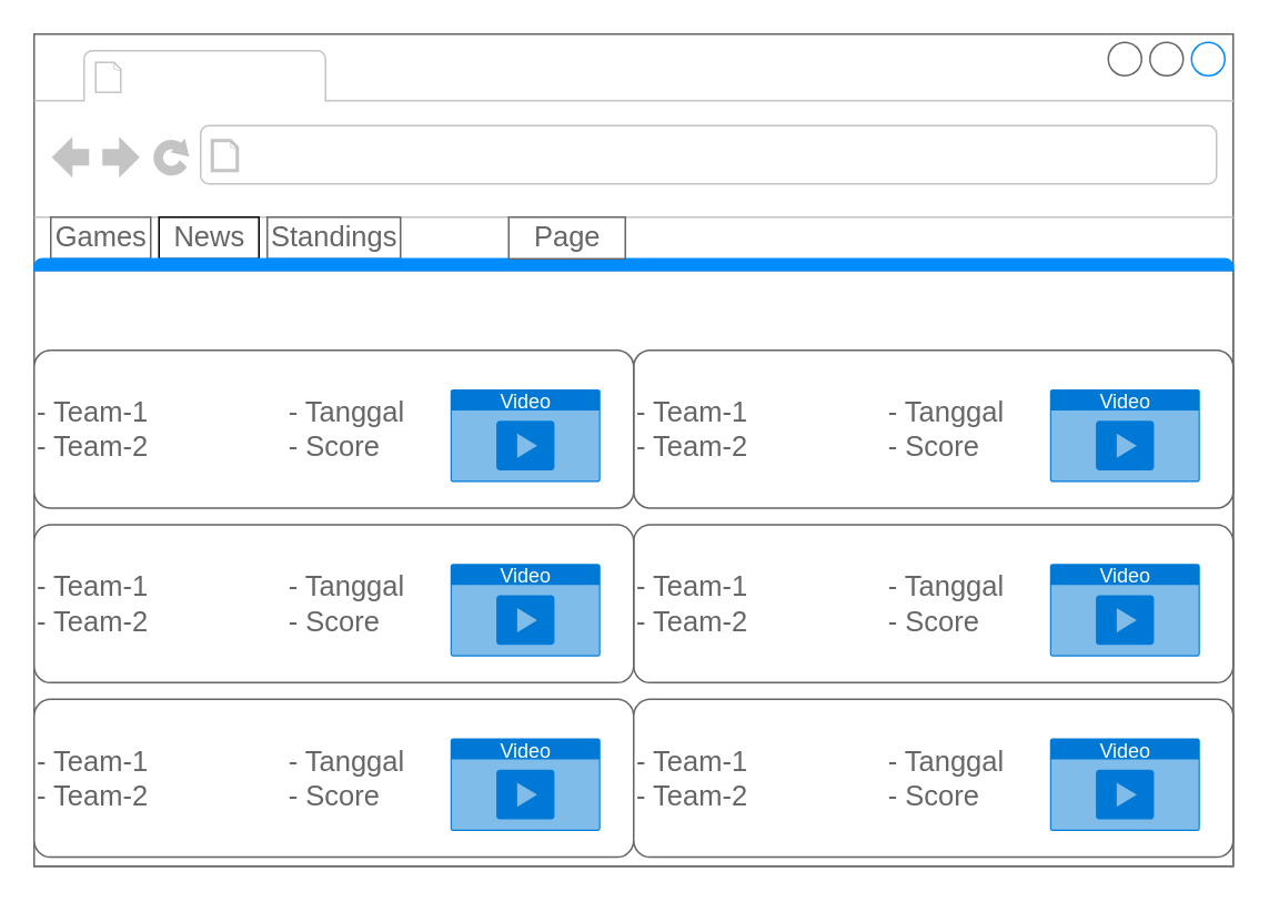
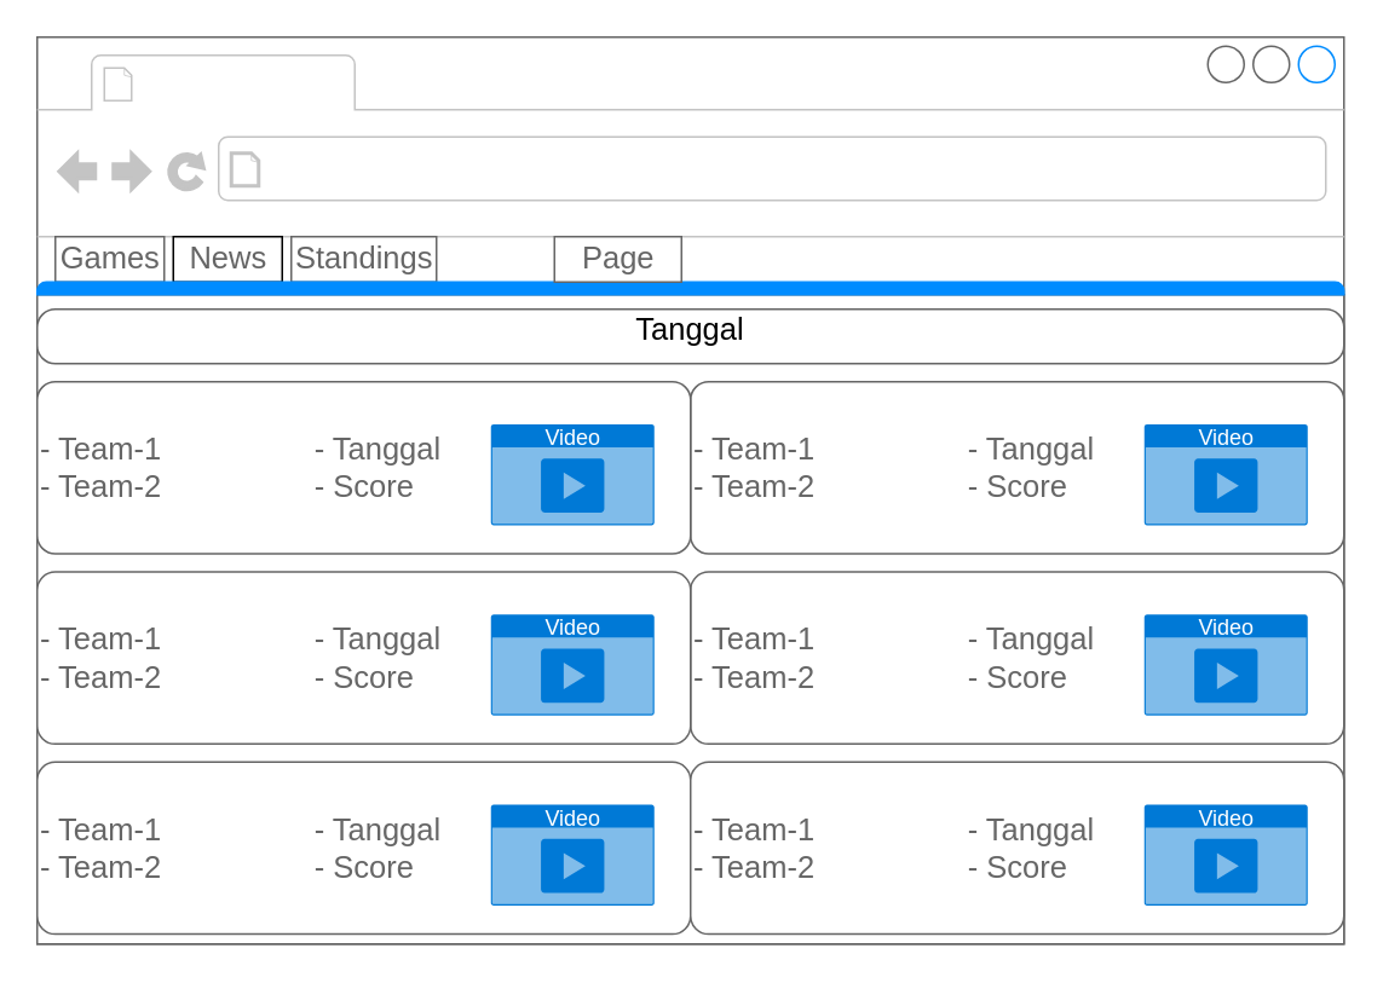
  <mxCell id="0" />
  <mxCell id="1" parent="0" />
  <mxCell id="2" value="" style="strokeWidth=1;shadow=0;dashed=0;align=center;html=1;shape=mxgraph.mockup.containers.browserWindow;rSize=0;strokeColor=#666666;strokeColor2=#008cff;strokeColor3=#c4c4c4;mainText=,;recursiveResize=0;" parent="1" vertex="1"><mxGeometry x="20" y="20" width="720" height="500" as="geometry" /></mxCell>
  <mxCell id="3" value="" style="strokeWidth=1;shadow=0;dashed=0;align=center;html=1;shape=mxgraph.mockup.containers.marginRect2;rectMarginTop=32;strokeColor=#666666;gradientColor=none;" parent="2" vertex="1"><mxGeometry y="110" width="720" height="390" as="geometry" /></mxCell>
  <mxCell id="4" value="Games" style="strokeColor=inherit;fillColor=inherit;gradientColor=inherit;strokeWidth=1;shadow=0;dashed=0;align=center;html=1;shape=mxgraph.mockup.containers.rrect;rSize=0;fontSize=17;fontColor=#666666;gradientColor=none;" parent="3" vertex="1"><mxGeometry width="60" height="25" relative="1" as="geometry"><mxPoint x="10" as="offset" /></mxGeometry></mxCell>
  <mxCell id="5" value="News" style="strokeWidth=1;shadow=0;dashed=0;align=center;html=1;shape=mxgraph.mockup.containers.rrect;rSize=0;fontSize=17;textOpacity=60;" parent="3" vertex="1"><mxGeometry width="60" height="25" relative="1" as="geometry"><mxPoint x="75" as="offset" /></mxGeometry></mxCell>
  <mxCell id="6" value="Standings" style="strokeColor=inherit;fillColor=inherit;gradientColor=inherit;strokeWidth=1;shadow=0;dashed=0;align=center;html=1;shape=mxgraph.mockup.containers.rrect;rSize=0;fontSize=17;fontColor=#666666;gradientColor=none;" parent="3" vertex="1"><mxGeometry width="80" height="25" relative="1" as="geometry"><mxPoint x="140" as="offset" /></mxGeometry></mxCell>
  <mxCell id="7" value="" style="strokeWidth=1;shadow=0;dashed=0;align=center;html=1;shape=mxgraph.mockup.containers.topButton;rSize=5;strokeColor=#008cff;fillColor=#008cff;gradientColor=none;resizeWidth=1;movable=0;deletable=1;" parent="3" vertex="1"><mxGeometry width="720" height="7" relative="1" as="geometry"><mxPoint y="25" as="offset" /></mxGeometry></mxCell>
+ <mxCell id="8" value="Tanggal" style="shape=mxgraph.mockup.containers.marginRect;rectMarginTop=10;strokeColor=#666666;strokeWidth=1;dashed=0;rounded=1;arcSize=5;recursiveResize=0;fontSize=17;" parent="3" vertex="1"><mxGeometry y="30" width="720" height="40" as="geometry" /></mxCell>
  <mxCell id="9" value="" style="shape=mxgraph.mockup.containers.marginRect;rectMarginTop=10;strokeColor=#666666;strokeWidth=1;dashed=0;rounded=1;arcSize=5;recursiveResize=0;" parent="3" vertex="1"><mxGeometry x="360" y="70" width="360" height="104.86" as="geometry" /></mxCell>
  <mxCell id="10" value="&lt;span&gt;&#09;&lt;/span&gt;&lt;br&gt;&lt;span&gt;&#09;&lt;/span&gt;- Team-1&lt;span&gt;&#09;&lt;span style=&quot;white-space: pre&quot;&gt;&#09;&lt;/span&gt;&lt;span style=&quot;white-space: pre&quot;&gt;&#09;&lt;/span&gt;&lt;span style=&quot;white-space: pre&quot;&gt;&#09;&lt;/span&gt;&lt;/span&gt;- Tanggal&amp;nbsp; &amp;nbsp; &amp;nbsp; &amp;nbsp; &amp;nbsp; &amp;nbsp;&lt;br&gt;&lt;span&gt;&#09;&lt;/span&gt;- Team-2&lt;span&gt;&#09;&lt;/span&gt;&lt;span&gt;&#09;&lt;/span&gt;&lt;span&gt;&#09;&lt;/span&gt;&amp;nbsp;&lt;span style=&quot;white-space: pre&quot;&gt;&#09;&lt;/span&gt;&lt;span style=&quot;white-space: pre&quot;&gt;&#09;&lt;/span&gt;- Score&lt;span style=&quot;white-space: pre&quot;&gt;&#09;&lt;/span&gt;&lt;span style=&quot;color: rgba(0 , 0 , 0 , 0) ; font-family: monospace ; font-size: 0px&quot;&gt;%3CmxGraphModel%3E%3Croot%3E%3CmxCell%20id%3D%220%22%2F%3E%3CmxCell%20id%3D%221%22%20parent%3D%220%22%2F%3E%3CmxCell%20id%3D%222%22%20value%3D%22Standings%22%20style%3D%22strokeColor%3Dinherit%3BfillColor%3Dinherit%3BgradientColor%3Dinherit%3BstrokeWidth%3D1%3Bshadow%3D0%3Bdashed%3D0%3Balign%3Dcenter%3Bhtml%3D1%3Bshape%3Dmxgraph.mockup.containers.rrect%3BrSize%3D0%3BfontSize%3D17%3BfontColor%3D%23666666%3BgradientColor%3Dnone%3B%22%20vertex%3D%221%22%20parent%3D%221%22%3E%3CmxGeometry%20x%3D%22260%22%20y%3D%22230%22%20width%3D%2280%22%20height%3D%2225%22%20as%3D%22geometry%22%2F%3E%3C%2FmxCell%3E%3C%2Froot%3E%3C%2FmxGraphM&lt;/span&gt;" style="strokeWidth=1;shadow=0;dashed=0;align=center;html=1;shape=mxgraph.mockup.text.bulletedList;textColor=#666666;mainText=,,,,;textSize=17;bulletStyle=none;strokeColor=none;fillColor=none;align=left;verticalAlign=top;fontSize=17;fontColor=#666666;" parent="9" vertex="1"><mxGeometry y="11.143" width="360" height="100.286" as="geometry" /></mxCell>
  <mxCell id="11" value="Video" style="html=1;strokeColor=none;fillColor=#0079D6;labelPosition=center;verticalLabelPosition=middle;verticalAlign=top;align=center;fontSize=12;outlineConnect=0;spacingTop=-6;fontColor=#FFFFFF;sketch=0;shape=mxgraph.sitemap.video;" parent="9" vertex="1"><mxGeometry x="250" y="33.429" width="90" height="55.714" as="geometry" /></mxCell>
  <mxCell id="12" value="" style="shape=mxgraph.mockup.containers.marginRect;rectMarginTop=10;strokeColor=#666666;strokeWidth=1;dashed=0;rounded=1;arcSize=5;recursiveResize=0;" parent="3" vertex="1"><mxGeometry x="360" y="174.86" width="360" height="104.86" as="geometry" /></mxCell>
  <mxCell id="13" value="&lt;span&gt;&#09;&lt;/span&gt;&lt;br&gt;&lt;span&gt;&#09;&lt;/span&gt;- Team-1&lt;span&gt;&#09;&lt;span style=&quot;white-space: pre&quot;&gt;&#09;&lt;/span&gt;&lt;span style=&quot;white-space: pre&quot;&gt;&#09;&lt;/span&gt;&lt;span style=&quot;white-space: pre&quot;&gt;&#09;&lt;/span&gt;&lt;/span&gt;- Tanggal&amp;nbsp; &amp;nbsp; &amp;nbsp; &amp;nbsp; &amp;nbsp; &amp;nbsp;&lt;br&gt;&lt;span&gt;&#09;&lt;/span&gt;- Team-2&lt;span&gt;&#09;&lt;/span&gt;&lt;span&gt;&#09;&lt;/span&gt;&lt;span&gt;&#09;&lt;/span&gt;&amp;nbsp;&lt;span style=&quot;white-space: pre&quot;&gt;&#09;&lt;/span&gt;&lt;span style=&quot;white-space: pre&quot;&gt;&#09;&lt;/span&gt;- Score&lt;span style=&quot;white-space: pre&quot;&gt;&#09;&lt;/span&gt;&lt;span style=&quot;color: rgba(0 , 0 , 0 , 0) ; font-family: monospace ; font-size: 0px&quot;&gt;%3CmxGraphModel%3E%3Croot%3E%3CmxCell%20id%3D%220%22%2F%3E%3CmxCell%20id%3D%221%22%20parent%3D%220%22%2F%3E%3CmxCell%20id%3D%222%22%20value%3D%22Standings%22%20style%3D%22strokeColor%3Dinherit%3BfillColor%3Dinherit%3BgradientColor%3Dinherit%3BstrokeWidth%3D1%3Bshadow%3D0%3Bdashed%3D0%3Balign%3Dcenter%3Bhtml%3D1%3Bshape%3Dmxgraph.mockup.containers.rrect%3BrSize%3D0%3BfontSize%3D17%3BfontColor%3D%23666666%3BgradientColor%3Dnone%3B%22%20vertex%3D%221%22%20parent%3D%221%22%3E%3CmxGeometry%20x%3D%22260%22%20y%3D%22230%22%20width%3D%2280%22%20height%3D%2225%22%20as%3D%22geometry%22%2F%3E%3C%2FmxCell%3E%3C%2Froot%3E%3C%2FmxGraphM&lt;/span&gt;" style="strokeWidth=1;shadow=0;dashed=0;align=center;html=1;shape=mxgraph.mockup.text.bulletedList;textColor=#666666;mainText=,,,,;textSize=17;bulletStyle=none;strokeColor=none;fillColor=none;align=left;verticalAlign=top;fontSize=17;fontColor=#666666;" parent="12" vertex="1"><mxGeometry y="11.143" width="360" height="100.286" as="geometry" /></mxCell>
  <mxCell id="14" value="Video" style="html=1;strokeColor=none;fillColor=#0079D6;labelPosition=center;verticalLabelPosition=middle;verticalAlign=top;align=center;fontSize=12;outlineConnect=0;spacingTop=-6;fontColor=#FFFFFF;sketch=0;shape=mxgraph.sitemap.video;" parent="12" vertex="1"><mxGeometry x="250" y="33.429" width="90" height="55.714" as="geometry" /></mxCell>
  <mxCell id="15" value="" style="shape=mxgraph.mockup.containers.marginRect;rectMarginTop=10;strokeColor=#666666;strokeWidth=1;dashed=0;rounded=1;arcSize=5;recursiveResize=0;" parent="3" vertex="1"><mxGeometry y="174.86" width="360" height="104.86" as="geometry" /></mxCell>
  <mxCell id="16" value="&lt;span&gt;&#09;&lt;/span&gt;&lt;br&gt;&lt;span&gt;&#09;&lt;/span&gt;- Team-1&lt;span&gt;&#09;&lt;span style=&quot;white-space: pre&quot;&gt;&#09;&lt;/span&gt;&lt;span style=&quot;white-space: pre&quot;&gt;&#09;&lt;/span&gt;&lt;span style=&quot;white-space: pre&quot;&gt;&#09;&lt;/span&gt;&lt;/span&gt;- Tanggal&amp;nbsp; &amp;nbsp; &amp;nbsp; &amp;nbsp; &amp;nbsp; &amp;nbsp;&lt;br&gt;&lt;span&gt;&#09;&lt;/span&gt;- Team-2&lt;span&gt;&#09;&lt;/span&gt;&lt;span&gt;&#09;&lt;/span&gt;&lt;span&gt;&#09;&lt;/span&gt;&amp;nbsp;&lt;span style=&quot;white-space: pre&quot;&gt;&#09;&lt;/span&gt;&lt;span style=&quot;white-space: pre&quot;&gt;&#09;&lt;/span&gt;- Score&lt;span style=&quot;white-space: pre&quot;&gt;&#09;&lt;/span&gt;&lt;span style=&quot;color: rgba(0 , 0 , 0 , 0) ; font-family: monospace ; font-size: 0px&quot;&gt;%3CmxGraphModel%3E%3Croot%3E%3CmxCell%20id%3D%220%22%2F%3E%3CmxCell%20id%3D%221%22%20parent%3D%220%22%2F%3E%3CmxCell%20id%3D%222%22%20value%3D%22Standings%22%20style%3D%22strokeColor%3Dinherit%3BfillColor%3Dinherit%3BgradientColor%3Dinherit%3BstrokeWidth%3D1%3Bshadow%3D0%3Bdashed%3D0%3Balign%3Dcenter%3Bhtml%3D1%3Bshape%3Dmxgraph.mockup.containers.rrect%3BrSize%3D0%3BfontSize%3D17%3BfontColor%3D%23666666%3BgradientColor%3Dnone%3B%22%20vertex%3D%221%22%20parent%3D%221%22%3E%3CmxGeometry%20x%3D%22260%22%20y%3D%22230%22%20width%3D%2280%22%20height%3D%2225%22%20as%3D%22geometry%22%2F%3E%3C%2FmxCell%3E%3C%2Froot%3E%3C%2FmxGraphM&lt;/span&gt;" style="strokeWidth=1;shadow=0;dashed=0;align=center;html=1;shape=mxgraph.mockup.text.bulletedList;textColor=#666666;mainText=,,,,;textSize=17;bulletStyle=none;strokeColor=none;fillColor=none;align=left;verticalAlign=top;fontSize=17;fontColor=#666666;" parent="15" vertex="1"><mxGeometry y="11.143" width="360" height="100.286" as="geometry" /></mxCell>
  <mxCell id="17" value="Video" style="html=1;strokeColor=none;fillColor=#0079D6;labelPosition=center;verticalLabelPosition=middle;verticalAlign=top;align=center;fontSize=12;outlineConnect=0;spacingTop=-6;fontColor=#FFFFFF;sketch=0;shape=mxgraph.sitemap.video;" parent="15" vertex="1"><mxGeometry x="250" y="33.429" width="90" height="55.714" as="geometry" /></mxCell>
  <mxCell id="18" value="" style="shape=mxgraph.mockup.containers.marginRect;rectMarginTop=10;strokeColor=#666666;strokeWidth=1;dashed=0;rounded=1;arcSize=5;recursiveResize=0;" parent="3" vertex="1"><mxGeometry y="70" width="360" height="104.86" as="geometry" /></mxCell>
  <mxCell id="19" value="&lt;span&gt;&#09;&lt;/span&gt;&lt;br&gt;&lt;span&gt;&#09;&lt;/span&gt;- Team-1&lt;span&gt;&#09;&lt;span style=&quot;white-space: pre&quot;&gt;&#09;&lt;/span&gt;&lt;span style=&quot;white-space: pre&quot;&gt;&#09;&lt;/span&gt;&lt;span style=&quot;white-space: pre&quot;&gt;&#09;&lt;/span&gt;&lt;/span&gt;- Tanggal&amp;nbsp; &amp;nbsp; &amp;nbsp; &amp;nbsp; &amp;nbsp; &amp;nbsp;&lt;br&gt;&lt;span&gt;&#09;&lt;/span&gt;- Team-2&lt;span&gt;&#09;&lt;/span&gt;&lt;span&gt;&#09;&lt;/span&gt;&lt;span&gt;&#09;&lt;/span&gt;&amp;nbsp;&lt;span style=&quot;white-space: pre&quot;&gt;&#09;&lt;/span&gt;&lt;span style=&quot;white-space: pre&quot;&gt;&#09;&lt;/span&gt;- Score&lt;span style=&quot;white-space: pre&quot;&gt;&#09;&lt;/span&gt;&lt;span style=&quot;color: rgba(0 , 0 , 0 , 0) ; font-family: monospace ; font-size: 0px&quot;&gt;%3CmxGraphModel%3E%3Croot%3E%3CmxCell%20id%3D%220%22%2F%3E%3CmxCell%20id%3D%221%22%20parent%3D%220%22%2F%3E%3CmxCell%20id%3D%222%22%20value%3D%22Standings%22%20style%3D%22strokeColor%3Dinherit%3BfillColor%3Dinherit%3BgradientColor%3Dinherit%3BstrokeWidth%3D1%3Bshadow%3D0%3Bdashed%3D0%3Balign%3Dcenter%3Bhtml%3D1%3Bshape%3Dmxgraph.mockup.containers.rrect%3BrSize%3D0%3BfontSize%3D17%3BfontColor%3D%23666666%3BgradientColor%3Dnone%3B%22%20vertex%3D%221%22%20parent%3D%221%22%3E%3CmxGeometry%20x%3D%22260%22%20y%3D%22230%22%20width%3D%2280%22%20height%3D%2225%22%20as%3D%22geometry%22%2F%3E%3C%2FmxCell%3E%3C%2Froot%3E%3C%2FmxGraphM&lt;/span&gt;" style="strokeWidth=1;shadow=0;dashed=0;align=center;html=1;shape=mxgraph.mockup.text.bulletedList;textColor=#666666;mainText=,,,,;textSize=17;bulletStyle=none;strokeColor=none;fillColor=none;align=left;verticalAlign=top;fontSize=17;fontColor=#666666;" parent="18" vertex="1"><mxGeometry y="11.14" width="360" height="88.86" as="geometry" /></mxCell>
  <mxCell id="20" value="Video" style="html=1;strokeColor=none;fillColor=#0079D6;labelPosition=center;verticalLabelPosition=middle;verticalAlign=top;align=center;fontSize=12;outlineConnect=0;spacingTop=-6;fontColor=#FFFFFF;sketch=0;shape=mxgraph.sitemap.video;" parent="18" vertex="1"><mxGeometry x="250" y="33.429" width="90" height="55.714" as="geometry" /></mxCell>
  <mxCell id="21" value="" style="shape=mxgraph.mockup.containers.marginRect;rectMarginTop=10;strokeColor=#666666;strokeWidth=1;dashed=0;rounded=1;arcSize=5;recursiveResize=0;" parent="3" vertex="1"><mxGeometry y="279.72" width="360" height="104.86" as="geometry" /></mxCell>
  <mxCell id="22" value="&lt;span&gt;&#09;&lt;/span&gt;&lt;br&gt;&lt;span&gt;&#09;&lt;/span&gt;- Team-1&lt;span&gt;&#09;&lt;span style=&quot;white-space: pre&quot;&gt;&#09;&lt;/span&gt;&lt;span style=&quot;white-space: pre&quot;&gt;&#09;&lt;/span&gt;&lt;span style=&quot;white-space: pre&quot;&gt;&#09;&lt;/span&gt;&lt;/span&gt;- Tanggal&amp;nbsp; &amp;nbsp; &amp;nbsp; &amp;nbsp; &amp;nbsp; &amp;nbsp;&lt;br&gt;&lt;span&gt;&#09;&lt;/span&gt;- Team-2&lt;span&gt;&#09;&lt;/span&gt;&lt;span&gt;&#09;&lt;/span&gt;&lt;span&gt;&#09;&lt;/span&gt;&amp;nbsp;&lt;span style=&quot;white-space: pre&quot;&gt;&#09;&lt;/span&gt;&lt;span style=&quot;white-space: pre&quot;&gt;&#09;&lt;/span&gt;- Score&lt;span style=&quot;white-space: pre&quot;&gt;&#09;&lt;/span&gt;&lt;span style=&quot;color: rgba(0 , 0 , 0 , 0) ; font-family: monospace ; font-size: 0px&quot;&gt;%3CmxGraphModel%3E%3Croot%3E%3CmxCell%20id%3D%220%22%2F%3E%3CmxCell%20id%3D%221%22%20parent%3D%220%22%2F%3E%3CmxCell%20id%3D%222%22%20value%3D%22Standings%22%20style%3D%22strokeColor%3Dinherit%3BfillColor%3Dinherit%3BgradientColor%3Dinherit%3BstrokeWidth%3D1%3Bshadow%3D0%3Bdashed%3D0%3Balign%3Dcenter%3Bhtml%3D1%3Bshape%3Dmxgraph.mockup.containers.rrect%3BrSize%3D0%3BfontSize%3D17%3BfontColor%3D%23666666%3BgradientColor%3Dnone%3B%22%20vertex%3D%221%22%20parent%3D%221%22%3E%3CmxGeometry%20x%3D%22260%22%20y%3D%22230%22%20width%3D%2280%22%20height%3D%2225%22%20as%3D%22geometry%22%2F%3E%3C%2FmxCell%3E%3C%2Froot%3E%3C%2FmxGraphM&lt;/span&gt;" style="strokeWidth=1;shadow=0;dashed=0;align=center;html=1;shape=mxgraph.mockup.text.bulletedList;textColor=#666666;mainText=,,,,;textSize=17;bulletStyle=none;strokeColor=none;fillColor=none;align=left;verticalAlign=top;fontSize=17;fontColor=#666666;" parent="21" vertex="1"><mxGeometry y="11.14" width="360" height="88.86" as="geometry" /></mxCell>
  <mxCell id="23" value="Video" style="html=1;strokeColor=none;fillColor=#0079D6;labelPosition=center;verticalLabelPosition=middle;verticalAlign=top;align=center;fontSize=12;outlineConnect=0;spacingTop=-6;fontColor=#FFFFFF;sketch=0;shape=mxgraph.sitemap.video;" parent="21" vertex="1"><mxGeometry x="250" y="33.429" width="90" height="55.714" as="geometry" /></mxCell>
  <mxCell id="24" value="" style="shape=mxgraph.mockup.containers.marginRect;rectMarginTop=10;strokeColor=#666666;strokeWidth=1;dashed=0;rounded=1;arcSize=5;recursiveResize=0;" parent="3" vertex="1"><mxGeometry x="360" y="279.72" width="360" height="104.86" as="geometry" /></mxCell>
  <mxCell id="25" value="&lt;span&gt;&#09;&lt;/span&gt;&lt;br&gt;&lt;span&gt;&#09;&lt;/span&gt;- Team-1&lt;span&gt;&#09;&lt;span style=&quot;white-space: pre&quot;&gt;&#09;&lt;/span&gt;&lt;span style=&quot;white-space: pre&quot;&gt;&#09;&lt;/span&gt;&lt;span style=&quot;white-space: pre&quot;&gt;&#09;&lt;/span&gt;&lt;/span&gt;- Tanggal&amp;nbsp; &amp;nbsp; &amp;nbsp; &amp;nbsp; &amp;nbsp; &amp;nbsp;&lt;br&gt;&lt;span&gt;&#09;&lt;/span&gt;- Team-2&lt;span&gt;&#09;&lt;/span&gt;&lt;span&gt;&#09;&lt;/span&gt;&lt;span&gt;&#09;&lt;/span&gt;&amp;nbsp;&lt;span style=&quot;white-space: pre&quot;&gt;&#09;&lt;/span&gt;&lt;span style=&quot;white-space: pre&quot;&gt;&#09;&lt;/span&gt;- Score&lt;span style=&quot;white-space: pre&quot;&gt;&#09;&lt;/span&gt;&lt;span style=&quot;color: rgba(0 , 0 , 0 , 0) ; font-family: monospace ; font-size: 0px&quot;&gt;%3CmxGraphModel%3E%3Croot%3E%3CmxCell%20id%3D%220%22%2F%3E%3CmxCell%20id%3D%221%22%20parent%3D%220%22%2F%3E%3CmxCell%20id%3D%222%22%20value%3D%22Standings%22%20style%3D%22strokeColor%3Dinherit%3BfillColor%3Dinherit%3BgradientColor%3Dinherit%3BstrokeWidth%3D1%3Bshadow%3D0%3Bdashed%3D0%3Balign%3Dcenter%3Bhtml%3D1%3Bshape%3Dmxgraph.mockup.containers.rrect%3BrSize%3D0%3BfontSize%3D17%3BfontColor%3D%23666666%3BgradientColor%3Dnone%3B%22%20vertex%3D%221%22%20parent%3D%221%22%3E%3CmxGeometry%20x%3D%22260%22%20y%3D%22230%22%20width%3D%2280%22%20height%3D%2225%22%20as%3D%22geometry%22%2F%3E%3C%2FmxCell%3E%3C%2Froot%3E%3C%2FmxGraphM&lt;/span&gt;" style="strokeWidth=1;shadow=0;dashed=0;align=center;html=1;shape=mxgraph.mockup.text.bulletedList;textColor=#666666;mainText=,,,,;textSize=17;bulletStyle=none;strokeColor=none;fillColor=none;align=left;verticalAlign=top;fontSize=17;fontColor=#666666;" parent="24" vertex="1"><mxGeometry y="11.14" width="360" height="88.86" as="geometry" /></mxCell>
  <mxCell id="26" value="Video" style="html=1;strokeColor=none;fillColor=#0079D6;labelPosition=center;verticalLabelPosition=middle;verticalAlign=top;align=center;fontSize=12;outlineConnect=0;spacingTop=-6;fontColor=#FFFFFF;sketch=0;shape=mxgraph.sitemap.video;" parent="24" vertex="1"><mxGeometry x="250" y="33.429" width="90" height="55.714" as="geometry" /></mxCell>
  <mxCell id="27" value="Page" style="strokeColor=inherit;fillColor=inherit;gradientColor=inherit;strokeWidth=1;shadow=0;dashed=0;align=center;html=1;shape=mxgraph.mockup.containers.rrect;rSize=0;fontSize=17;fontColor=#666666;gradientColor=none;" parent="2" vertex="1"><mxGeometry x="285" y="110" width="70" height="25" as="geometry" /></mxCell>
